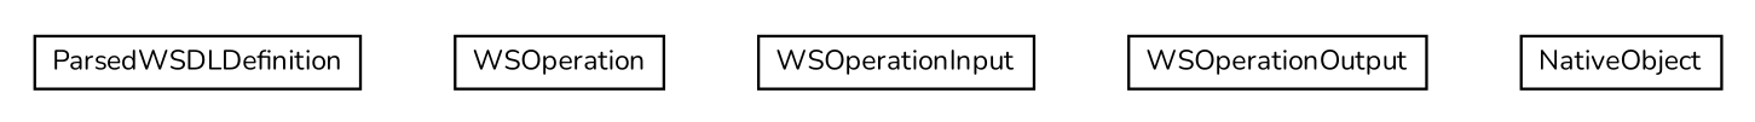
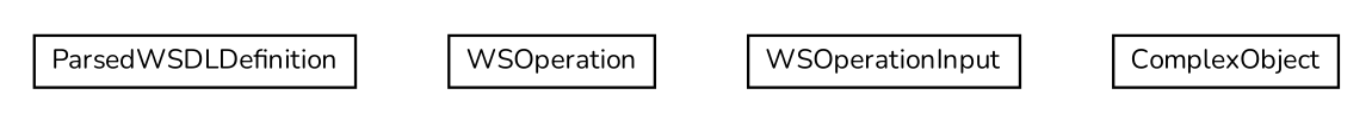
  digraph {
    nodesep=0.25
    ranksep=0.5
    fontname=Nunito
    node [fontcolor=black fontname=Nunito fontsize=10.0 shape=plaintext]
    n1 [label=<<table title="org.universAAL.ri.wsdlToolkit.ioApi.ParsedWSDLDefinition" border="0" cellborder="1" cellspacing="0" cellpadding="2" port="p" href="./ParsedWSDLDefinition.html"> 		<tr><td><table border="0" cellspacing="0" cellpadding="1"> <tr><td align="center" balign="center"> ParsedWSDLDefinition </td></tr> 		</table></td></tr> 		</table>>]
    n2 [label=<<table title="org.universAAL.ri.wsdlToolkit.ioApi.WSOperation" border="0" cellborder="1" cellspacing="0" cellpadding="2" port="p" href="./WSOperation.html"> 		<tr><td><table border="0" cellspacing="0" cellpadding="1"> <tr><td align="center" balign="center"> WSOperation </td></tr> 		</table></td></tr> 		</table>>]
    n3 [label=<<table title="org.universAAL.ri.wsdlToolkit.ioApi.WSOperationInput" border="0" cellborder="1" cellspacing="0" cellpadding="2" port="p" href="./WSOperationInput.html"> 		<tr><td><table border="0" cellspacing="0" cellpadding="1"> <tr><td align="center" balign="center"> WSOperationInput </td></tr> 		</table></td></tr> 		</table>>]
-   n4 [label=<<table title="org.universAAL.ri.wsdlToolkit.ioApi.WSOperationOutput" border="0" cellborder="1" cellspacing="0" cellpadding="2" port="p" href="./WSOperationOutput.html"> 		<tr><td><table border="0" cellspacing="0" cellpadding="1"> <tr><td align="center" balign="center"> WSOperationOutput </td></tr> 		</table></td></tr> 		</table>>]
-   n5 [label=<<table title="org.universAAL.ri.wsdlToolkit.ioApi.NativeObject" border="0" cellborder="1" cellspacing="0" cellpadding="2" port="p" href="./NativeObject.html"> 		<tr><td><table border="0" cellspacing="0" cellpadding="1"> <tr><td align="center" balign="center"> NativeObject </td></tr> 		</table></td></tr> 		</table>>]
+   n6 [label=<<table title="org.universAAL.ri.wsdlToolkit.ioApi.ComplexObject" border="0" cellborder="1" cellspacing="0" cellpadding="2" port="p" href="./ComplexObject.html"> 		<tr><td><table border="0" cellspacing="0" cellpadding="1"> <tr><td align="center" balign="center"> ComplexObject </td></tr> 		</table></td></tr> 		</table>>]
  }
